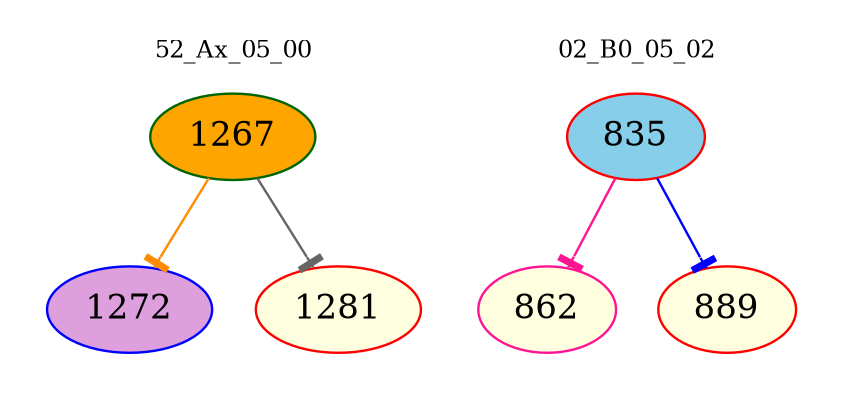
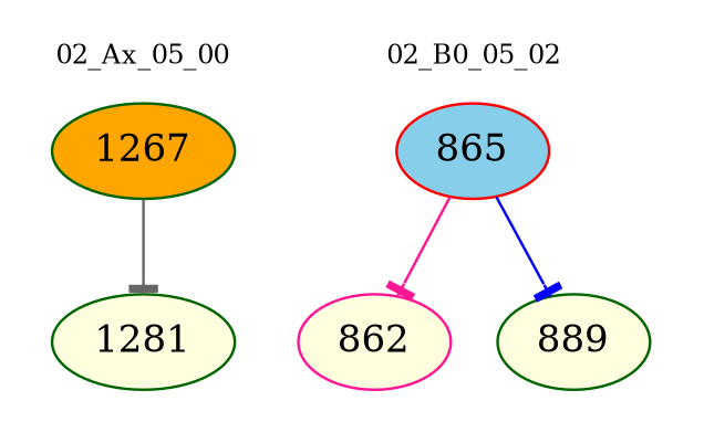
  digraph {
    fontname="DejaVu Serif"
    node [color=darkgreen fillcolor=lightyellow fontname="DejaVu Serif" style=filled]
    edge [arrowhead=tee fontname="DejaVu Serif"]
    n1 [fillcolor=orange label=1267]
-   n2 [color=blue fillcolor=plum label=1272]
-   n3 [color=red label=1281]
-   n4 [color=red fillcolor=skyblue label=835]
+   n3 [label=1281]
+   n4 [color=red fillcolor=skyblue label=865]
    n5 [color=deeppink label=862]
-   n6 [color=red label=889]
+   n6 [label=889]
    subgraph cluster_1 {
      color=white
      fontsize=10
-     label="52_Ax_05_00"
+     label="02_Ax_05_00"
      n1
-     n2
      n3
    }
    subgraph cluster_2 {
      color=white
      fontsize=10
      label="02_B0_05_02"
      n4
      n5
      n6
    }
-   n1 -> n2 [color=darkorange]
    n1 -> n3 [color=gray40]
    n4 -> n5 [color=deeppink]
    n4 -> n6 [color=blue]
  }
